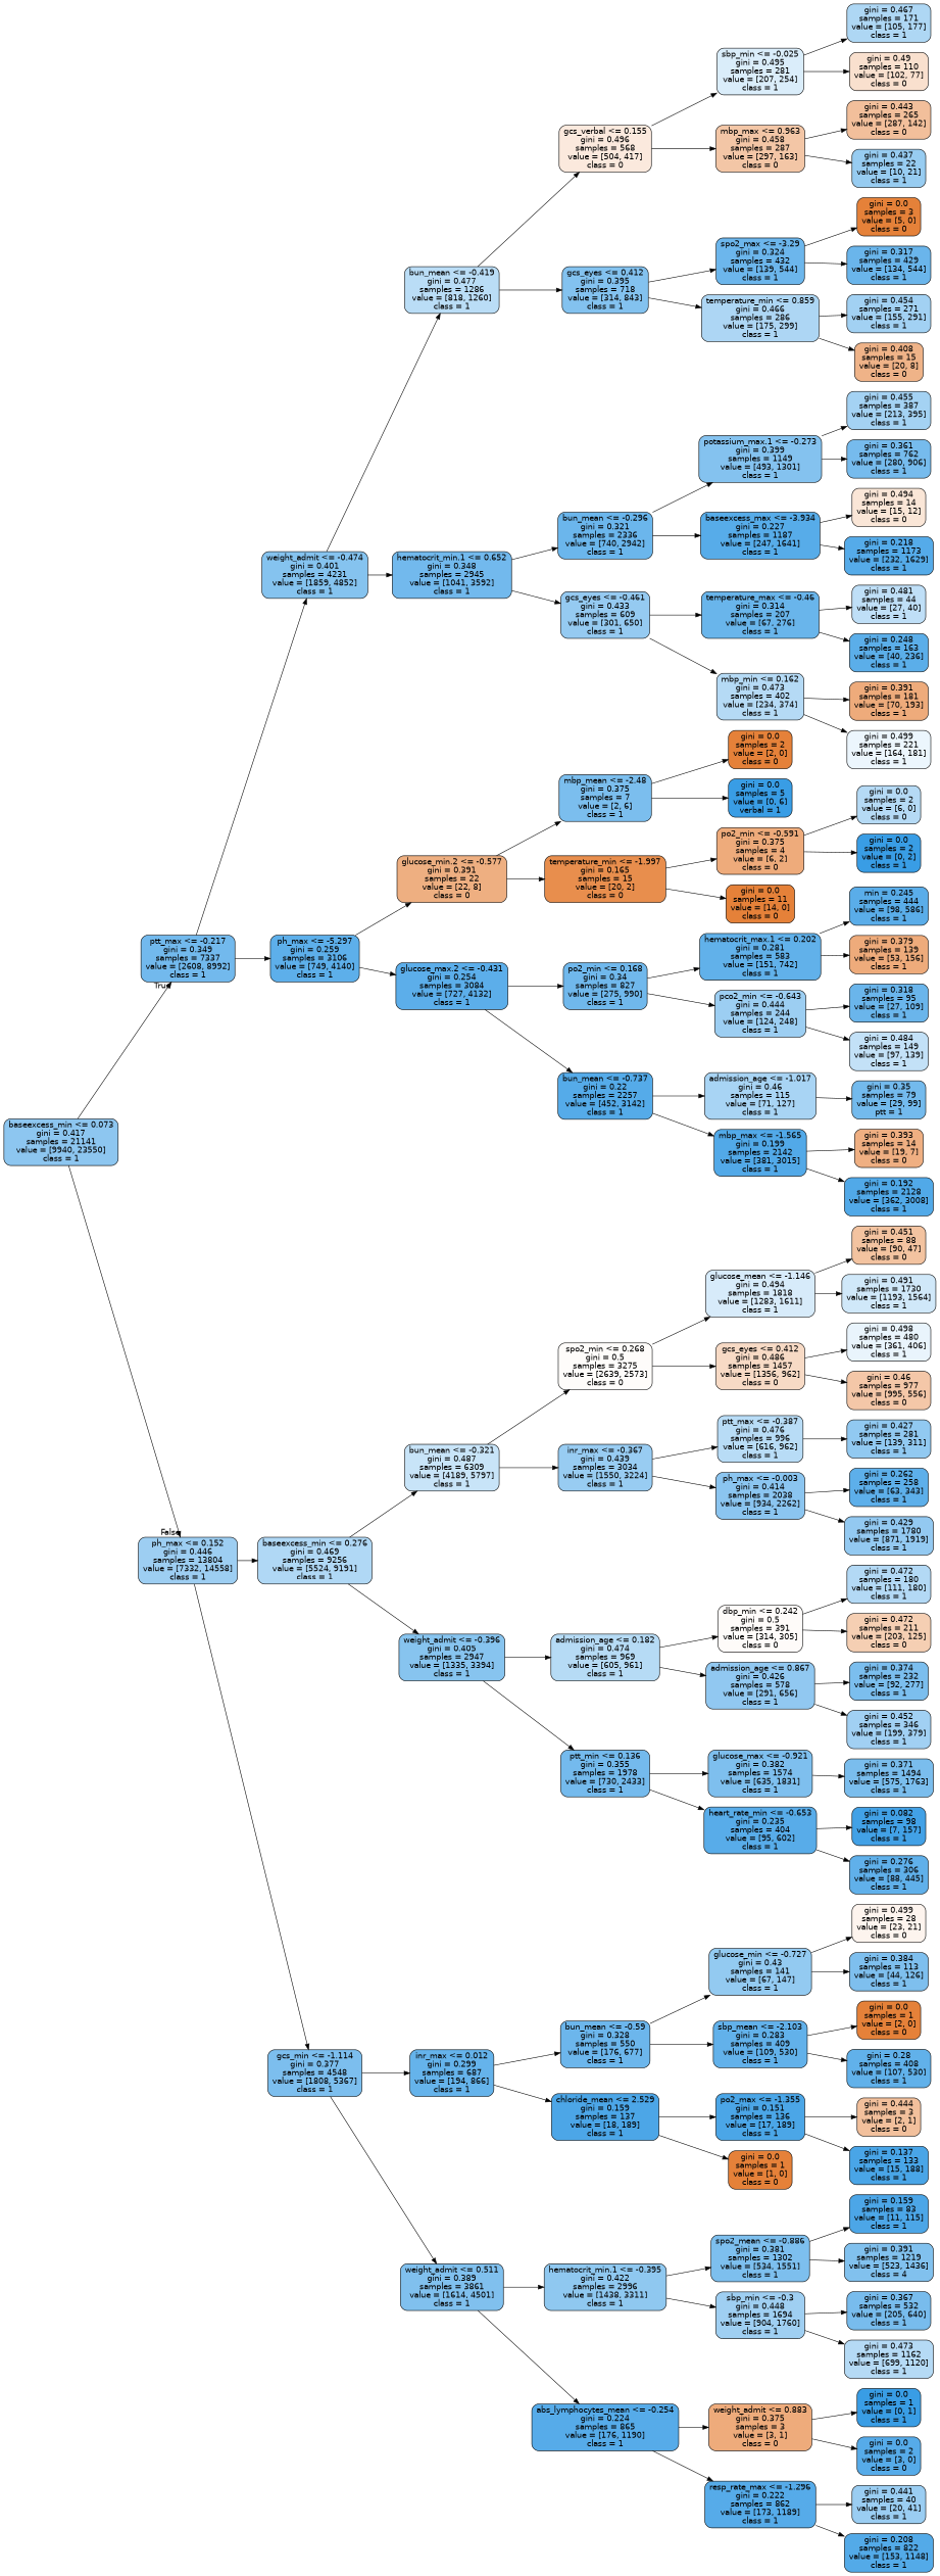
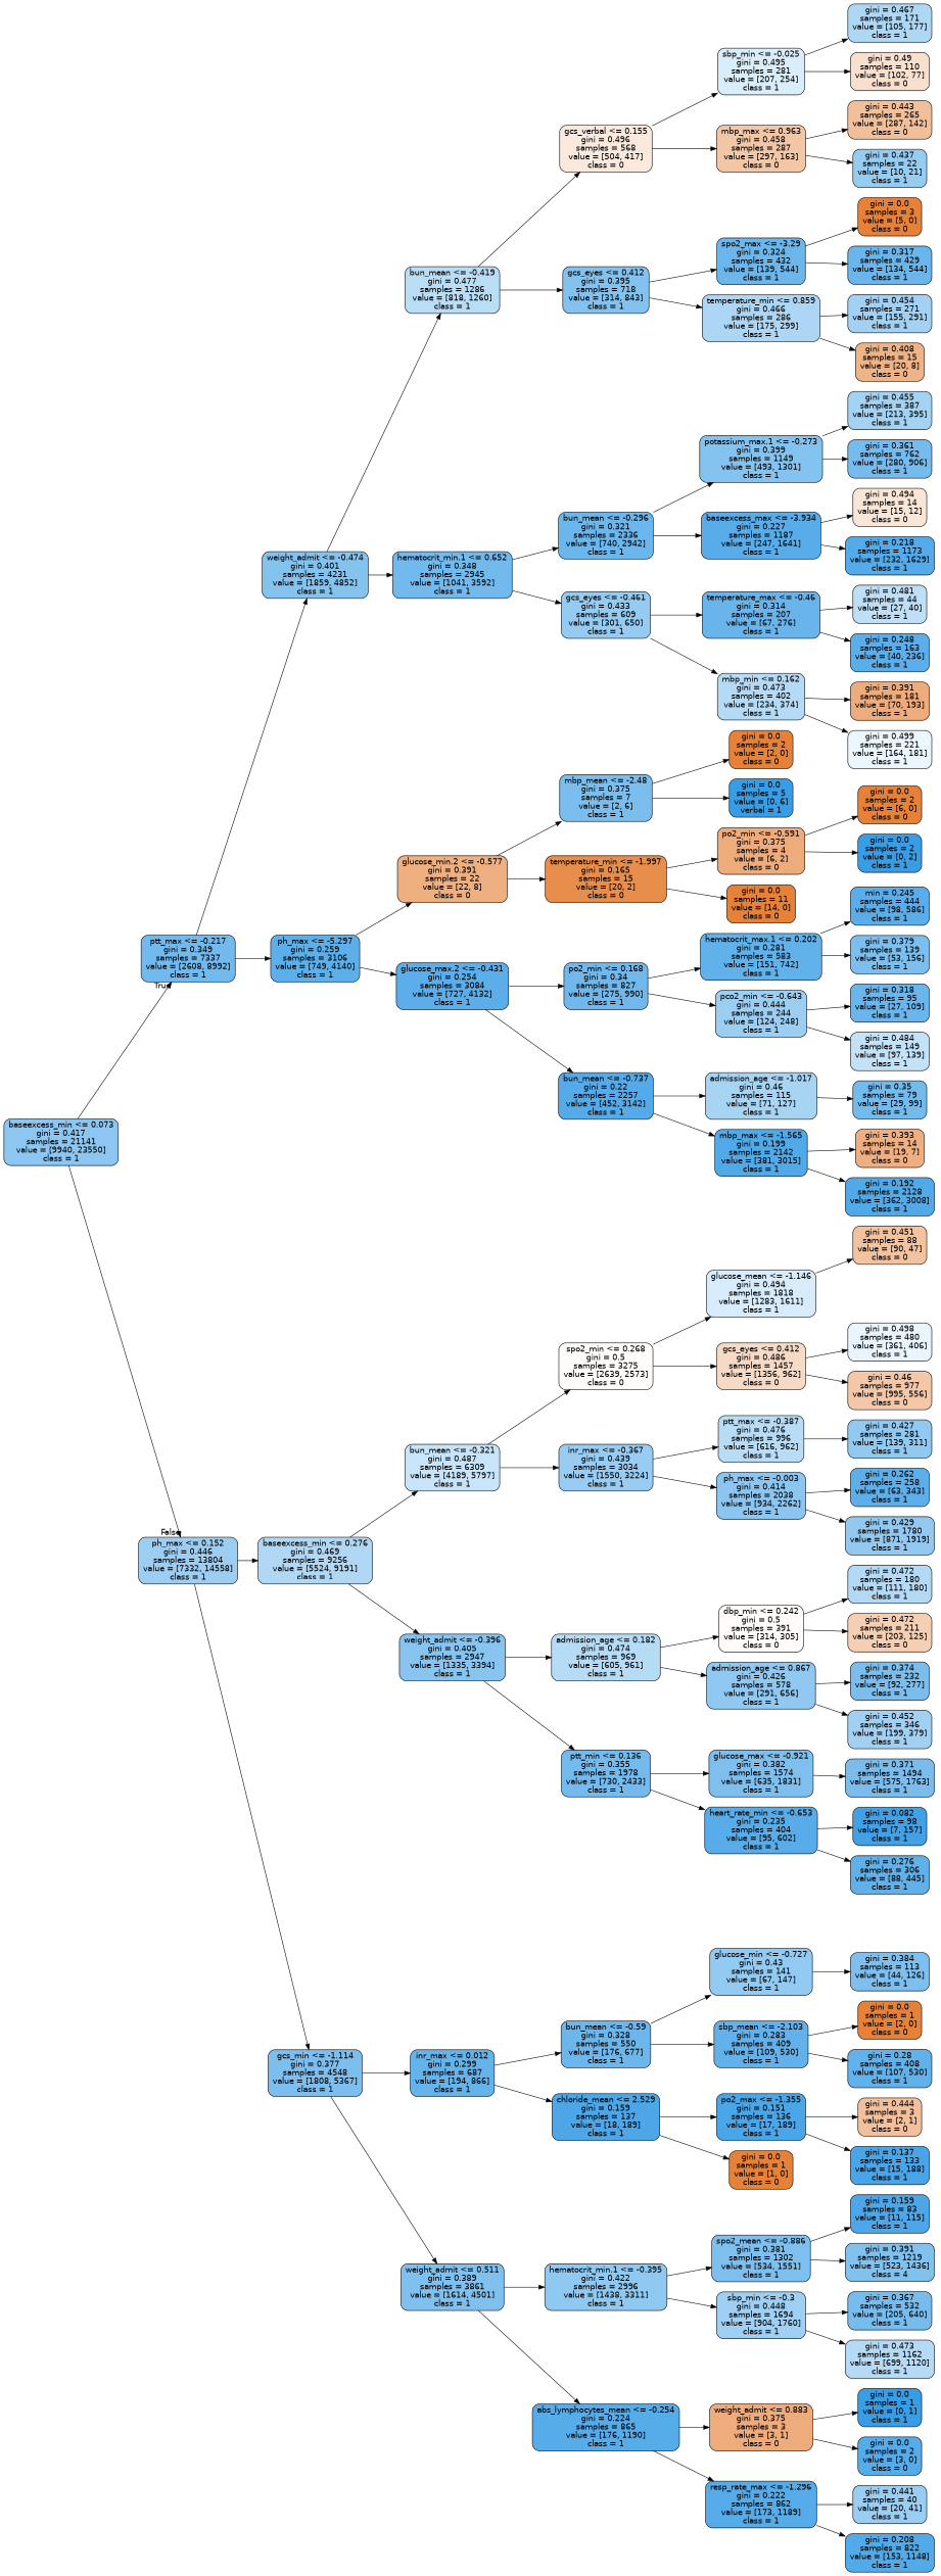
  digraph {
    rankdir=LR
    node [color=black fillcolor="#e58139" fontname=helvetica shape=box style="filled, rounded"]
    edge [fontname=helvetica]
    n1 [fillcolor="#8dc6f0" label="baseexcess_min <= 0.073\ngini = 0.417\nsamples = 21141\nvalue = [9940, 23550]\nclass = 1"]
    n2 [fillcolor="#72b9ed" label="ptt_max <= -0.217\ngini = 0.349\nsamples = 7337\nvalue = [2608, 8992]\nclass = 1"]
    n3 [fillcolor="#9dcef2" label="ph_max <= 0.152\ngini = 0.446\nsamples = 13804\nvalue = [7332, 14558]\nclass = 1"]
    n4 [fillcolor="#85c3ef" label="weight_admit <= -0.474\ngini = 0.401\nsamples = 4231\nvalue = [1859, 4852]\nclass = 1"]
    n5 [fillcolor="#5dafea" label="ph_max <= -5.297\ngini = 0.259\nsamples = 3106\nvalue = [749, 4140]\nclass = 1"]
    n6 [fillcolor="#b0d8f5" label="baseexcess_min <= 0.276\ngini = 0.469\nsamples = 9256\nvalue = [5524, 9191]\nclass = 1"]
    n7 [fillcolor="#7cbeee" label="gcs_min <= -1.114\ngini = 0.377\nsamples = 4548\nvalue = [1808, 5367]\nclass = 1"]
    n8 [fillcolor="#baddf6" label="bun_mean <= -0.419\ngini = 0.477\nsamples = 1286\nvalue = [818, 1260]\nclass = 1"]
    n9 [fillcolor="#72b9ed" label="hematocrit_min.1 <= 0.652\ngini = 0.348\nsamples = 2945\nvalue = [1041, 3592]\nclass = 1"]
    n10 [fillcolor="#eeaf81" label="glucose_min.2 <= -0.577\ngini = 0.391\nsamples = 22\nvalue = [22, 8]\nclass = 0"]
    n11 [fillcolor="#5caeea" label="glucose_max.2 <= -0.431\ngini = 0.254\nsamples = 3084\nvalue = [727, 4132]\nclass = 1"]
    n12 [fillcolor="#fbe9dd" label="gcs_verbal <= 0.155\ngini = 0.496\nsamples = 568\nvalue = [504, 417]\nclass = 0"]
    n13 [fillcolor="#83c2ef" label="gcs_eyes <= 0.412\ngini = 0.395\nsamples = 718\nvalue = [314, 843]\nclass = 1"]
    n14 [fillcolor="#6bb6ec" label="bun_mean <= -0.296\ngini = 0.321\nsamples = 2336\nvalue = [740, 2942]\nclass = 1"]
    n15 [fillcolor="#95caf1" label="gcs_eyes <= -0.461\ngini = 0.433\nsamples = 609\nvalue = [301, 650]\nclass = 1"]
    n16 [fillcolor="#daedfa" label="sbp_min <= -0.025\ngini = 0.495\nsamples = 281\nvalue = [207, 254]\nclass = 1"]
    n17 [fillcolor="#f3c6a6" label="mbp_max <= 0.963\ngini = 0.458\nsamples = 287\nvalue = [297, 163]\nclass = 0"]
    n18 [fillcolor="#6cb6ec" label="spo2_max <= -3.29\ngini = 0.324\nsamples = 432\nvalue = [139, 544]\nclass = 1"]
    n19 [fillcolor="#add6f4" label="temperature_min <= 0.859\ngini = 0.466\nsamples = 286\nvalue = [175, 299]\nclass = 1"]
    n20 [fillcolor="#aed7f4" label="gini = 0.467\nsamples = 171\nvalue = [105, 177]\nclass = 1"]
    n21 [fillcolor="#f9e0ce" label="gini = 0.49\nsamples = 110\nvalue = [102, 77]\nclass = 0"]
    n22 [fillcolor="#f2bf9b" label="gini = 0.443\nsamples = 265\nvalue = [287, 142]\nclass = 0"]
    n23 [fillcolor="#97ccf1" label="gini = 0.437\nsamples = 22\nvalue = [10, 21]\nclass = 1"]
    n24 [label="gini = 0.0\nsamples = 3\nvalue = [5, 0]\nclass = 0"]
    n25 [fillcolor="#6ab5eb" label="gini = 0.317\nsamples = 429\nvalue = [134, 544]\nclass = 1"]
    n26 [fillcolor="#a2d1f3" label="gini = 0.454\nsamples = 271\nvalue = [155, 291]\nclass = 1"]
    n27 [fillcolor="#efb388" label="gini = 0.408\nsamples = 15\nvalue = [20, 8]\nclass = 0"]
    n28 [fillcolor="#84c2ef" label="potassium_max.1 <= -0.273\ngini = 0.399\nsamples = 1149\nvalue = [493, 1301]\nclass = 1"]
    n29 [fillcolor="#57ace9" label="baseexcess_max <= -3.934\ngini = 0.227\nsamples = 1187\nvalue = [247, 1641]\nclass = 1"]
    n30 [fillcolor="#69b5eb" label="temperature_max <= -0.46\ngini = 0.314\nsamples = 207\nvalue = [67, 276]\nclass = 1"]
    n31 [fillcolor="#b5daf5" label="mbp_min <= 0.162\ngini = 0.473\nsamples = 402\nvalue = [234, 374]\nclass = 1"]
    n32 [fillcolor="#a4d2f3" label="gini = 0.455\nsamples = 387\nvalue = [213, 395]\nclass = 1"]
    n33 [fillcolor="#76bbed" label="gini = 0.361\nsamples = 762\nvalue = [280, 906]\nclass = 1"]
    n34 [fillcolor="#fae6d7" label="gini = 0.494\nsamples = 14\nvalue = [15, 12]\nclass = 0"]
    n35 [fillcolor="#55abe9" label="gini = 0.218\nsamples = 1173\nvalue = [232, 1629]\nclass = 1"]
    n36 [fillcolor="#bfdff7" label="gini = 0.481\nsamples = 44\nvalue = [27, 40]\nclass = 1"]
    n37 [fillcolor="#5baee9" label="gini = 0.248\nsamples = 163\nvalue = [40, 236]\nclass = 1"]
    n38 [fillcolor="#eeab7b" label="gini = 0.391\nsamples = 181\nvalue = [70, 193]\nclass = 1"]
    n39 [fillcolor="#ecf6fd" label="gini = 0.499\nsamples = 221\nvalue = [164, 181]\nclass = 1"]
    n40 [fillcolor="#7bbeee" label="mbp_mean <= -2.48\ngini = 0.375\nsamples = 7\nvalue = [2, 6]\nclass = 1"]
    n41 [fillcolor="#e88e4d" label="temperature_min <= -1.997\ngini = 0.165\nsamples = 15\nvalue = [20, 2]\nclass = 0"]
    n42 [fillcolor="#70b8ec" label="po2_min <= 0.168\ngini = 0.34\nsamples = 827\nvalue = [275, 990]\nclass = 1"]
    n43 [fillcolor="#55abe9" label="bun_mean <= -0.737\ngini = 0.22\nsamples = 2257\nvalue = [452, 3142]\nclass = 1"]
    n44 [label="gini = 0.0\nsamples = 2\nvalue = [2, 0]\nclass = 0"]
    n45 [fillcolor="#399de5" label="gini = 0.0\nsamples = 5\nvalue = [0, 6]\nverbal = 1"]
    n46 [fillcolor="#eeab7b" label="po2_min <= -0.591\ngini = 0.375\nsamples = 4\nvalue = [6, 2]\nclass = 0"]
    n47 [label="gini = 0.0\nsamples = 11\nvalue = [14, 0]\nclass = 0"]
-   n48 [fillcolor="#b5daf5" label="gini = 0.0\nsamples = 2\nvalue = [6, 0]\nclass = 0"]
+   n48 [label="gini = 0.0\nsamples = 2\nvalue = [6, 0]\nclass = 0"]
    n49 [fillcolor="#399de5" label="gini = 0.0\nsamples = 2\nvalue = [0, 2]\nclass = 1"]
    n50 [fillcolor="#61b1ea" label="hematocrit_max.1 <= 0.202\ngini = 0.281\nsamples = 583\nvalue = [151, 742]\nclass = 1"]
    n51 [fillcolor="#9ccef2" label="pco2_min <= -0.643\ngini = 0.444\nsamples = 244\nvalue = [124, 248]\nclass = 1"]
    n52 [fillcolor="#a8d4f4" label="admission_age <= -1.017\ngini = 0.46\nsamples = 115\nvalue = [71, 127]\nclass = 1"]
    n53 [fillcolor="#52a9e8" label="mbp_max <= -1.565\ngini = 0.199\nsamples = 2142\nvalue = [381, 3015]\nclass = 1"]
    n54 [fillcolor="#5aade9" label="min = 0.245\nsamples = 444\nvalue = [98, 586]\nclass = 1"]
-   n55 [fillcolor="#eeab7b" label="gini = 0.379\nsamples = 139\nvalue = [53, 156]\nclass = 1"]
+   n55 [fillcolor="#7cbeee" label="gini = 0.379\nsamples = 139\nvalue = [53, 156]\nclass = 1"]
    n56 [fillcolor="#6ab5eb" label="gini = 0.318\nsamples = 95\nvalue = [27, 109]\nclass = 1"]
    n57 [fillcolor="#c3e1f7" label="gini = 0.484\nsamples = 149\nvalue = [97, 139]\nclass = 1"]
-   n58 [fillcolor="#73baed" label="gini = 0.35\nsamples = 79\nvalue = [29, 99]\nptt = 1"]
+   n58 [fillcolor="#73baed" label="gini = 0.35\nsamples = 79\nvalue = [29, 99]\nclass = 1"]
    n59 [fillcolor="#efaf82" label="gini = 0.393\nsamples = 14\nvalue = [19, 7]\nclass = 0"]
    n60 [fillcolor="#51a9e8" label="gini = 0.192\nsamples = 2128\nvalue = [362, 3008]\nclass = 1"]
    n61 [fillcolor="#c8e4f8" label="bun_mean <= -0.321\ngini = 0.487\nsamples = 6309\nvalue = [4189, 5797]\nclass = 1"]
    n62 [fillcolor="#87c4ef" label="weight_admit <= -0.396\ngini = 0.405\nsamples = 2947\nvalue = [1335, 3394]\nclass = 1"]
    n63 [fillcolor="#65b3eb" label="inr_max <= 0.012\ngini = 0.299\nsamples = 687\nvalue = [194, 866]\nclass = 1"]
    n64 [fillcolor="#80c0ee" label="weight_admit <= 0.511\ngini = 0.389\nsamples = 3861\nvalue = [1614, 4501]\nclass = 1"]
    n65 [fillcolor="#fefcfa" label="spo2_min <= 0.268\ngini = 0.5\nsamples = 3275\nvalue = [2639, 2573]\nclass = 0"]
    n66 [fillcolor="#98ccf2" label="inr_max <= -0.367\ngini = 0.439\nsamples = 3034\nvalue = [1550, 3224]\nclass = 1"]
    n67 [fillcolor="#b6dbf5" label="admission_age <= 0.182\ngini = 0.474\nsamples = 969\nvalue = [605, 961]\nclass = 1"]
    n68 [fillcolor="#74baed" label="ptt_min <= 0.136\ngini = 0.355\nsamples = 1978\nvalue = [730, 2433]\nclass = 1"]
    n69 [fillcolor="#d7ebfa" label="glucose_mean <= -1.146\ngini = 0.494\nsamples = 1818\nvalue = [1283, 1611]\nclass = 1"]
    n70 [fillcolor="#f7dac5" label="gcs_eyes <= 0.412\ngini = 0.486\nsamples = 1457\nvalue = [1356, 962]\nclass = 0"]
    n71 [fillcolor="#b8dcf6" label="ptt_max <= -0.387\ngini = 0.476\nsamples = 996\nvalue = [616, 962]\nclass = 1"]
    n72 [fillcolor="#8bc5f0" label="ph_max <= -0.003\ngini = 0.414\nsamples = 2038\nvalue = [934, 2262]\nclass = 1"]
    n73 [fillcolor="#f3c3a0" label="gini = 0.451\nsamples = 88\nvalue = [90, 47]\nclass = 0"]
-   n74 [fillcolor="#d0e8f9" label="gini = 0.491\nsamples = 1730\nvalue = [1193, 1564]\nclass = 1"]
    n75 [fillcolor="#e9f4fc" label="gini = 0.498\nsamples = 480\nvalue = [361, 406]\nclass = 1"]
    n76 [fillcolor="#f4c7a8" label="gini = 0.46\nsamples = 977\nvalue = [995, 556]\nclass = 0"]
    n77 [fillcolor="#91c9f1" label="gini = 0.427\nsamples = 281\nvalue = [139, 311]\nclass = 1"]
    n78 [fillcolor="#5dafea" label="gini = 0.262\nsamples = 258\nvalue = [63, 343]\nclass = 1"]
    n79 [fillcolor="#93c9f1" label="gini = 0.429\nsamples = 1780\nvalue = [871, 1919]\nclass = 1"]
    n80 [fillcolor="#fefbf9" label="dbp_min <= 0.242\ngini = 0.5\nsamples = 391\nvalue = [314, 305]\nclass = 0"]
    n81 [fillcolor="#91c8f1" label="admission_age <= 0.867\ngini = 0.426\nsamples = 578\nvalue = [291, 656]\nclass = 1"]
    n82 [fillcolor="#7ebfee" label="glucose_max <= -0.921\ngini = 0.382\nsamples = 1574\nvalue = [635, 1831]\nclass = 1"]
    n83 [fillcolor="#58ace9" label="heart_rate_min <= -0.653\ngini = 0.235\nsamples = 404\nvalue = [95, 602]\nclass = 1"]
    n84 [fillcolor="#b3d9f5" label="gini = 0.472\nsamples = 180\nvalue = [111, 180]\nclass = 1"]
    n85 [fillcolor="#f5cfb3" label="gini = 0.472\nsamples = 211\nvalue = [203, 125]\nclass = 0"]
    n86 [fillcolor="#7bbeee" label="gini = 0.374\nsamples = 232\nvalue = [92, 277]\nclass = 1"]
    n87 [fillcolor="#a1d0f3" label="gini = 0.452\nsamples = 346\nvalue = [199, 379]\nclass = 1"]
    n88 [fillcolor="#7abded" label="gini = 0.371\nsamples = 1494\nvalue = [575, 1763]\nclass = 1"]
    n89 [fillcolor="#42a1e6" label="gini = 0.082\nsamples = 98\nvalue = [7, 157]\nclass = 1"]
    n90 [fillcolor="#60b0ea" label="gini = 0.276\nsamples = 306\nvalue = [88, 445]\nclass = 1"]
    n91 [fillcolor="#6cb6ec" label="bun_mean <= -0.59\ngini = 0.328\nsamples = 550\nvalue = [176, 677]\nclass = 1"]
    n92 [fillcolor="#4ca6e7" label="chloride_mean <= 2.529\ngini = 0.159\nsamples = 137\nvalue = [18, 189]\nclass = 1"]
    n93 [fillcolor="#8fc8f0" label="hematocrit_min.1 <= -0.395\ngini = 0.422\nsamples = 2996\nvalue = [1438, 3311]\nclass = 1"]
    n94 [fillcolor="#56abe9" label="abs_lymphocytes_mean <= -0.254\ngini = 0.224\nsamples = 865\nvalue = [176, 1190]\nclass = 1"]
    n95 [fillcolor="#93caf1" label="glucose_min <= -0.727\ngini = 0.43\nsamples = 141\nvalue = [67, 147]\nclass = 1"]
    n96 [fillcolor="#62b1ea" label="sbp_mean <= -2.103\ngini = 0.283\nsamples = 409\nvalue = [109, 530]\nclass = 1"]
    n97 [fillcolor="#4ba6e7" label="po2_max <= -1.355\ngini = 0.151\nsamples = 136\nvalue = [17, 189]\nclass = 1"]
    n98 [label="gini = 0.0\nsamples = 1\nvalue = [1, 0]\nclass = 0"]
-   n99 [fillcolor="#fdf4ee" label="gini = 0.499\nsamples = 28\nvalue = [23, 21]\nclass = 0"]
    n100 [fillcolor="#7ebfee" label="gini = 0.384\nsamples = 113\nvalue = [44, 126]\nclass = 1"]
    n101 [label="gini = 0.0\nsamples = 1\nvalue = [2, 0]\nclass = 0"]
    n102 [fillcolor="#61b1ea" label="gini = 0.28\nsamples = 408\nvalue = [107, 530]\nclass = 1"]
    n103 [fillcolor="#f2c09c" label="gini = 0.444\nsamples = 3\nvalue = [2, 1]\nclass = 0"]
    n104 [fillcolor="#49a5e7" label="gini = 0.137\nsamples = 133\nvalue = [15, 188]\nclass = 1"]
    n105 [fillcolor="#7dbfee" label="spo2_mean <= -0.886\ngini = 0.381\nsamples = 1302\nvalue = [534, 1551]\nclass = 1"]
    n106 [fillcolor="#9fcff2" label="sbp_min <= -0.3\ngini = 0.448\nsamples = 1694\nvalue = [904, 1760]\nclass = 1"]
    n107 [fillcolor="#eeab7b" label="weight_admit <= 0.883\ngini = 0.375\nsamples = 3\nvalue = [3, 1]\nclass = 0"]
    n108 [fillcolor="#56abe9" label="resp_rate_max <= -1.296\ngini = 0.222\nsamples = 862\nvalue = [173, 1189]\nclass = 1"]
    n109 [fillcolor="#4ca6e7" label="gini = 0.159\nsamples = 83\nvalue = [11, 115]\nclass = 1"]
    n110 [fillcolor="#81c1ee" label="gini = 0.391\nsamples = 1219\nvalue = [523, 1436]\nclass = 4"]
    n111 [fillcolor="#78bced" label="gini = 0.367\nsamples = 532\nvalue = [205, 640]\nclass = 1"]
    n112 [fillcolor="#b5daf5" label="gini = 0.473\nsamples = 1162\nvalue = [699, 1120]\nclass = 1"]
    n113 [fillcolor="#399de5" label="gini = 0.0\nsamples = 1\nvalue = [0, 1]\nclass = 1"]
    n114 [fillcolor="#56abe9" label="gini = 0.0\nsamples = 2\nvalue = [3, 0]\nclass = 0"]
    n115 [fillcolor="#9acdf2" label="gini = 0.441\nsamples = 40\nvalue = [20, 41]\nclass = 1"]
    n116 [fillcolor="#53aae8" label="gini = 0.208\nsamples = 822\nvalue = [153, 1148]\nclass = 1"]
    n1 -> n2 [headlabel=True labelangle=45 labeldistance=2.5]
    n1 -> n3 [headlabel=False labelangle=-45 labeldistance=2.5]
    n2 -> n4
    n2 -> n5
    n3 -> n6
    n3 -> n7
    n4 -> n8
    n4 -> n9
    n5 -> n10
    n5 -> n11
    n6 -> n61
    n6 -> n62
    n7 -> n63
    n7 -> n64
    n8 -> n12
    n8 -> n13
    n9 -> n14
    n9 -> n15
    n10 -> n40
    n10 -> n41
    n11 -> n42
    n11 -> n43
    n12 -> n16
    n12 -> n17
    n13 -> n18
    n13 -> n19
    n14 -> n28
    n14 -> n29
    n15 -> n30
    n15 -> n31
    n16 -> n20
    n16 -> n21
    n17 -> n22
    n17 -> n23
    n18 -> n24
    n18 -> n25
    n19 -> n26
    n19 -> n27
    n28 -> n32
    n28 -> n33
    n29 -> n34
    n29 -> n35
    n30 -> n36
    n30 -> n37
    n31 -> n38
    n31 -> n39
    n40 -> n44
    n40 -> n45
    n41 -> n46
    n41 -> n47
    n42 -> n50
    n42 -> n51
    n43 -> n52
    n43 -> n53
    n46 -> n48
    n46 -> n49
    n50 -> n54
    n50 -> n55
    n51 -> n56
    n51 -> n57
    n52 -> n58
    n53 -> n59
    n53 -> n60
    n61 -> n65
    n61 -> n66
    n62 -> n67
    n62 -> n68
    n63 -> n91
    n63 -> n92
    n64 -> n93
    n64 -> n94
    n65 -> n69
    n65 -> n70
    n66 -> n71
    n66 -> n72
    n67 -> n80
    n67 -> n81
    n68 -> n82
    n68 -> n83
    n69 -> n73
-   n69 -> n74
    n70 -> n75
    n70 -> n76
    n71 -> n77
    n72 -> n78
    n72 -> n79
    n80 -> n84
    n80 -> n85
    n81 -> n86
    n81 -> n87
    n82 -> n88
    n83 -> n89
    n83 -> n90
    n91 -> n95
    n91 -> n96
    n92 -> n97
    n92 -> n98
    n93 -> n105
    n93 -> n106
    n94 -> n107
    n94 -> n108
-   n95 -> n99
    n95 -> n100
    n96 -> n101
    n96 -> n102
    n97 -> n103
    n97 -> n104
    n105 -> n109
    n105 -> n110
    n106 -> n111
    n106 -> n112
    n107 -> n113
    n107 -> n114
    n108 -> n115
    n108 -> n116
  }
